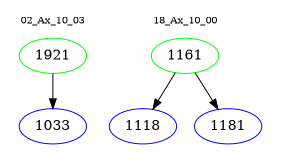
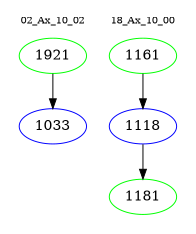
  digraph {
    node [color=blue]
    edge [color=black]
    n1 [color=green label=1921]
    n2 [label=1033]
    n3 [color=green label=1161]
    n4 [label=1118]
-   n5 [label=1181]
+   n5 [color=green label=1181]
    subgraph cluster_1 {
      color=white
      fontsize=10
-     label="02_Ax_10_03"
+     label="02_Ax_10_02"
      n1
      n2
    }
    subgraph cluster_2 {
      color=white
      fontsize=10
      label="18_Ax_10_00"
      n3
      n4
      n5
    }
    n1 -> n2
    n3 -> n4
-   n3 -> n5
+   n4 -> n5
  }
